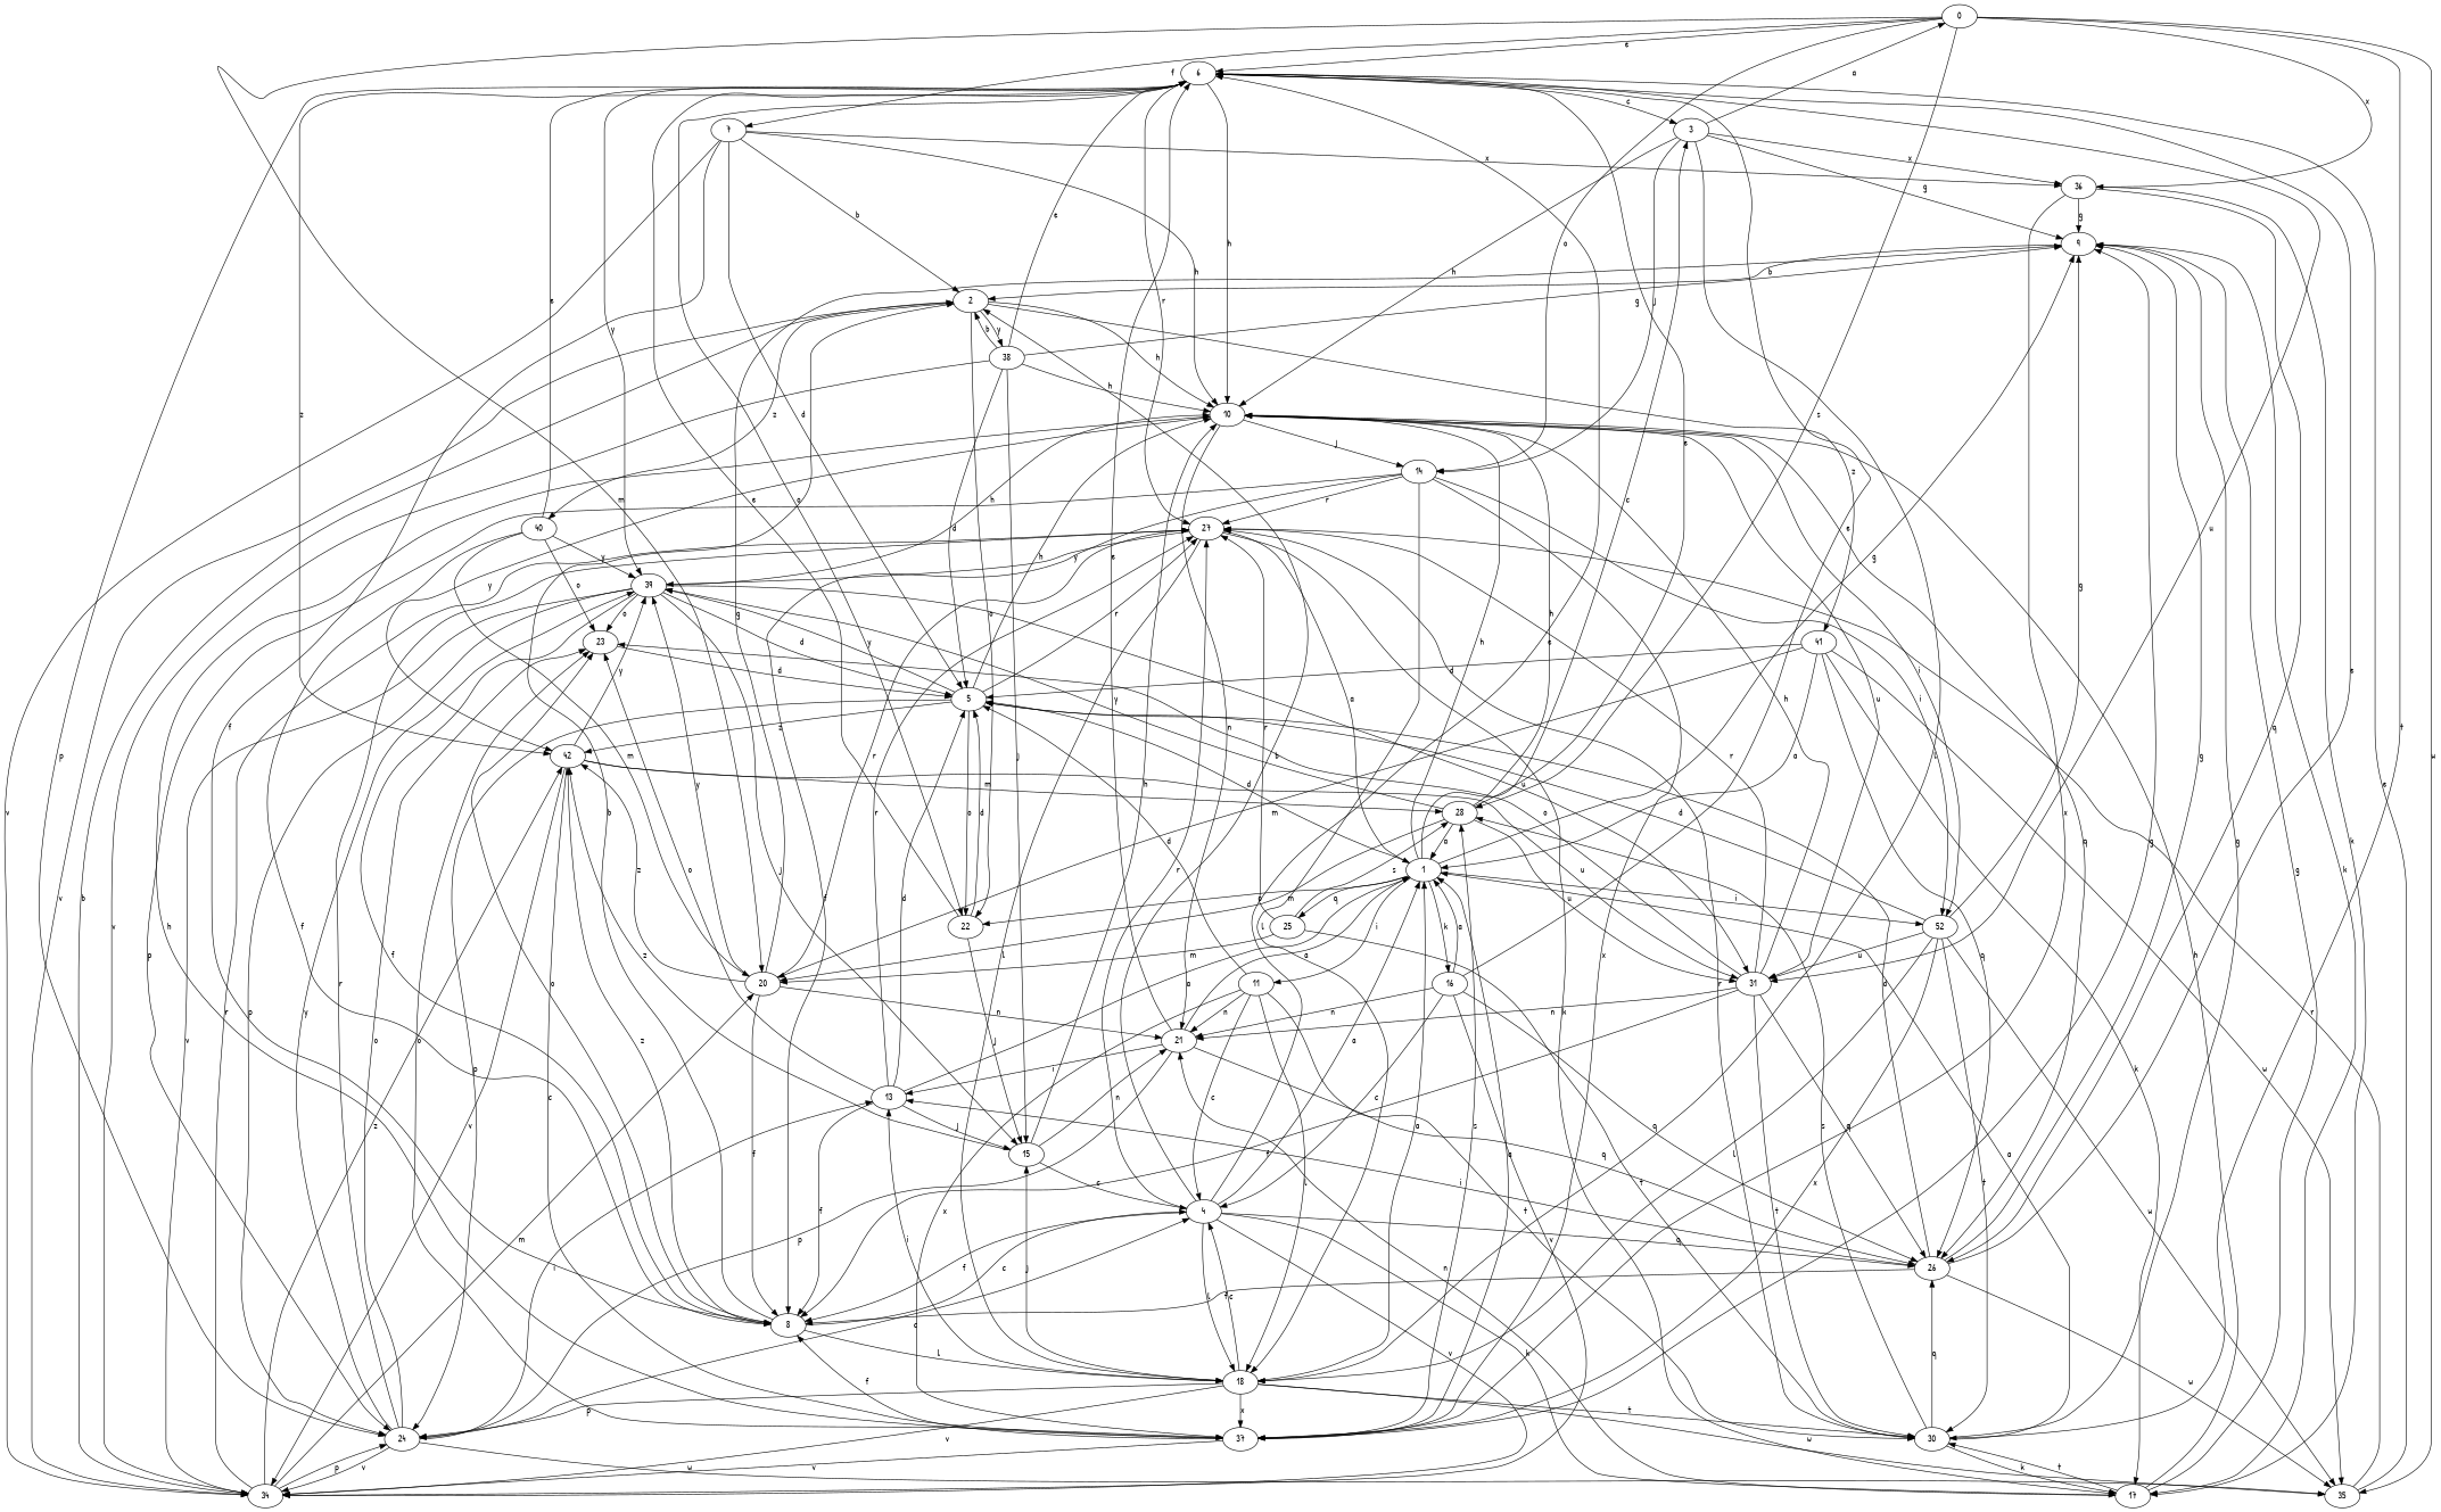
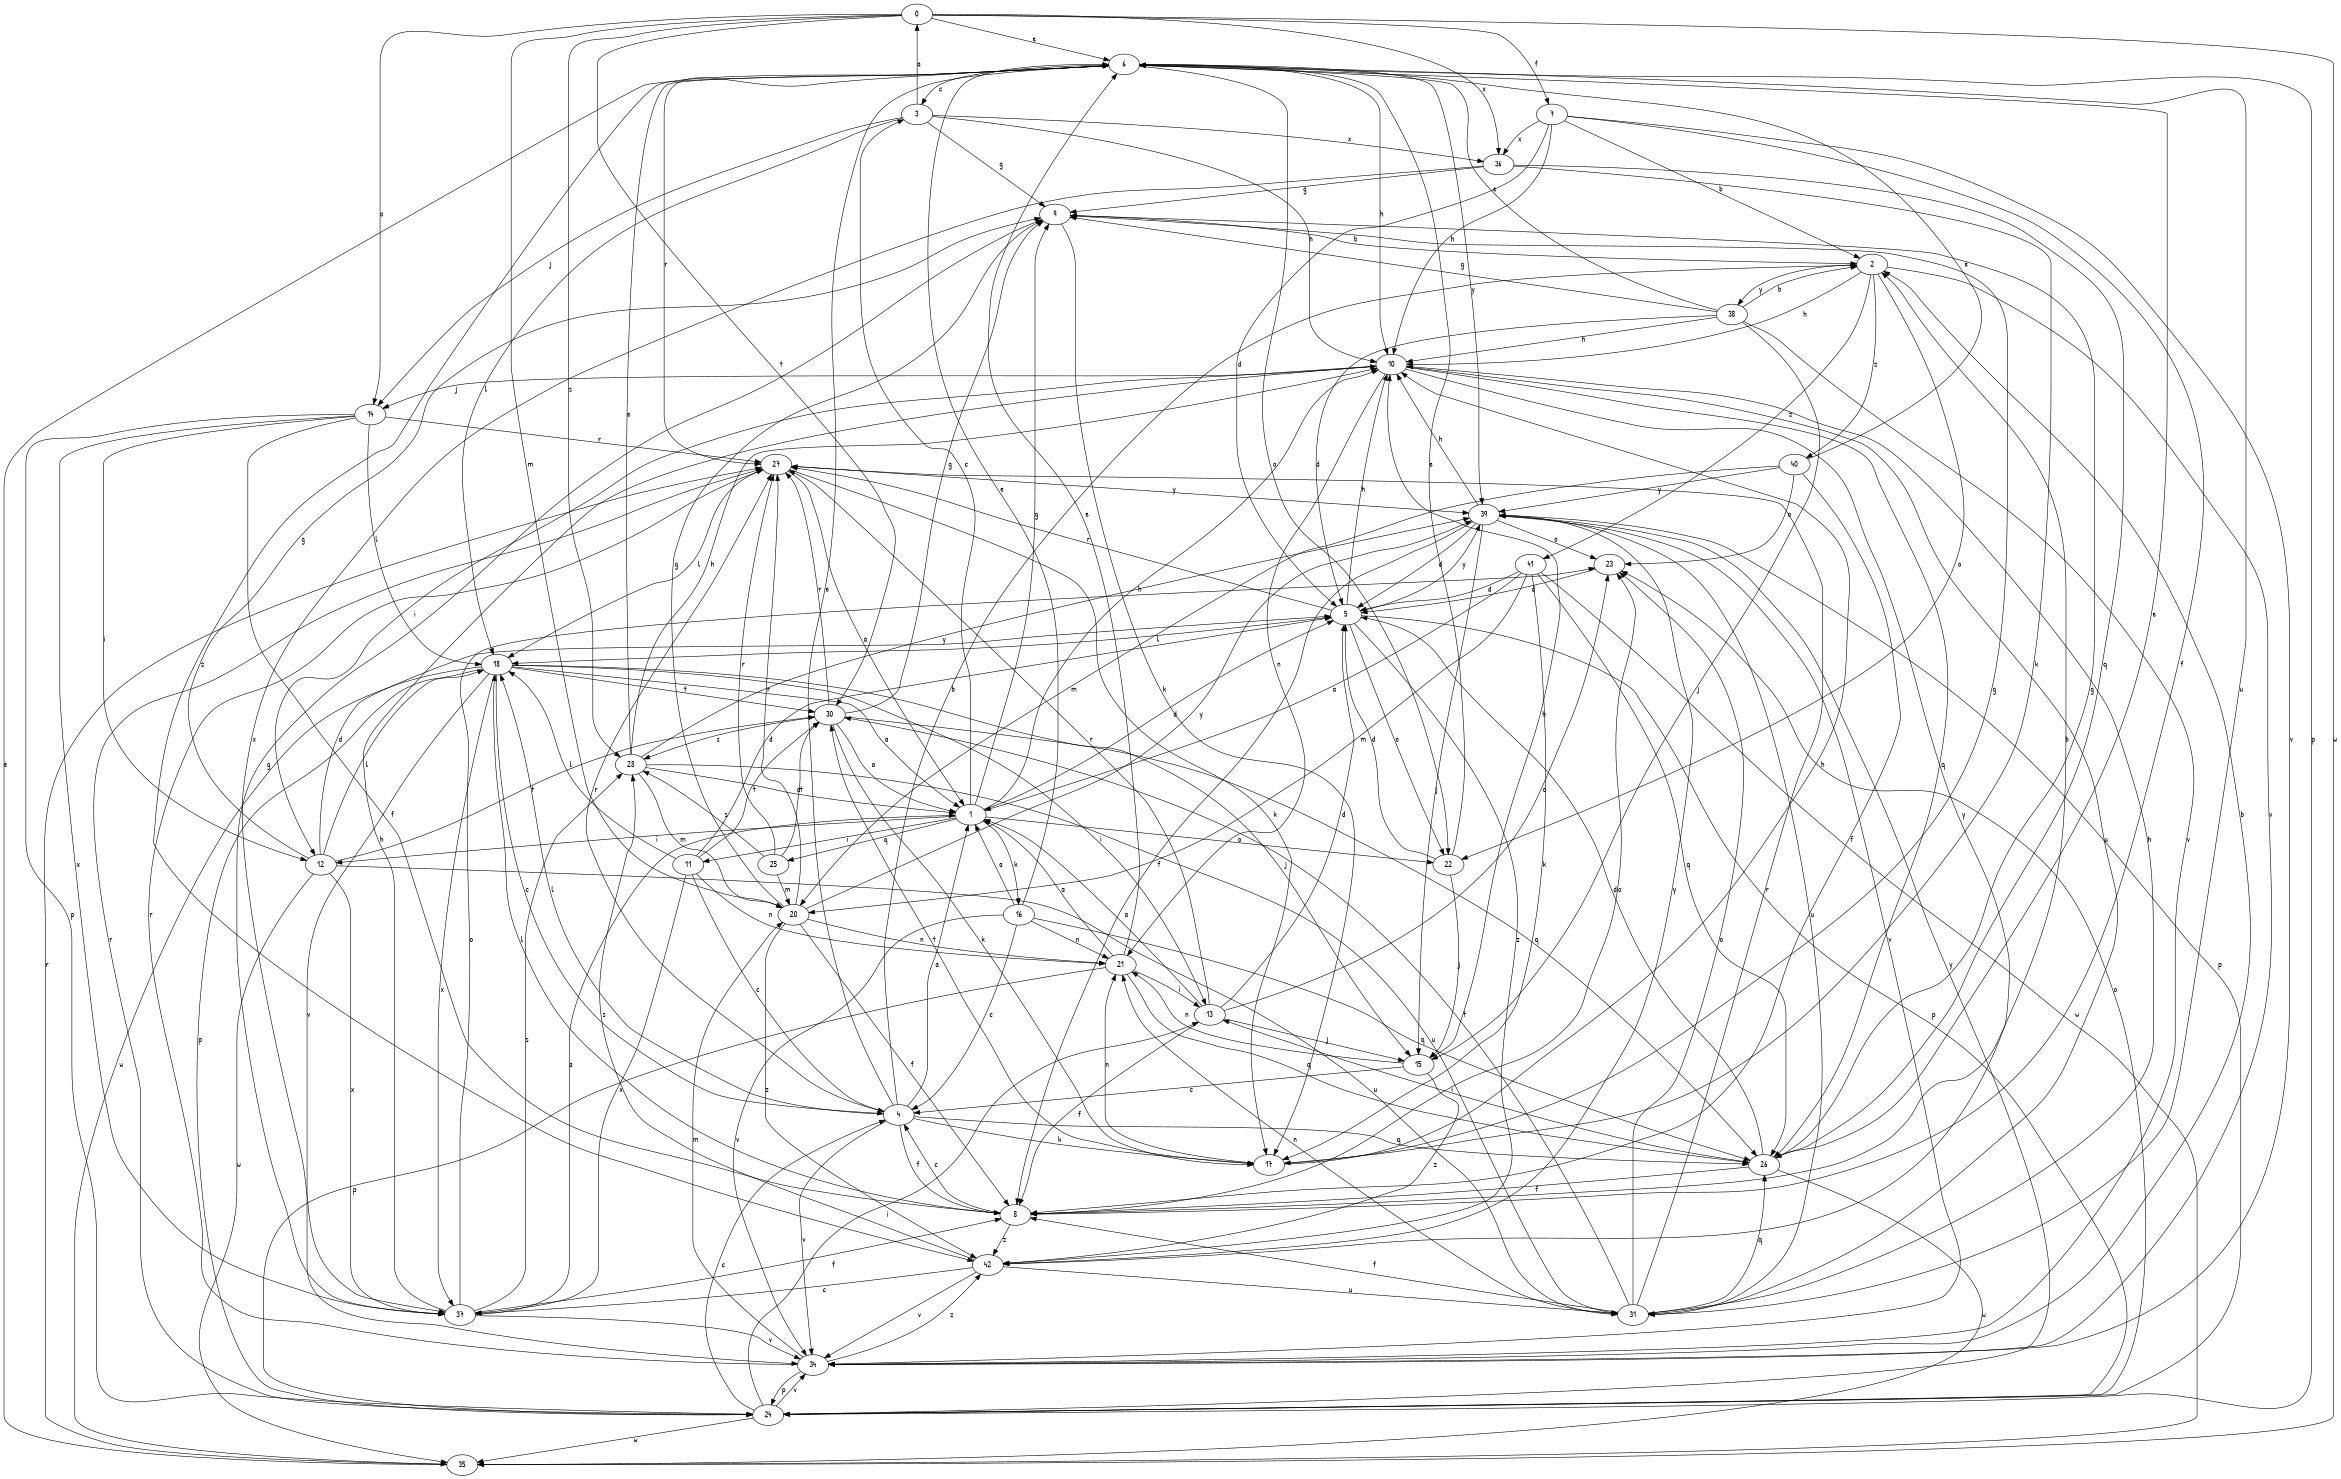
  strict digraph {
    fontname="Patrick Hand"
    node [fontname="Patrick Hand"]
    edge [fontname="Patrick Hand"]
    0
    6
    7
    14
    20
    28
    30
    35
    36
    3
    10
    22
    27
    24
    39
    42
    31
    5
    2
    34
    8
-   12 [label=52]
+   12
    18
    37
    9
    21
    1
    17
    26
    11
    16
    25
    4
    15
    38
    40
    41
    23
    13
    0 -> 6 [label=e]
    0 -> 7 [label=f]
    0 -> 14 [label=o]
    0 -> 20 [label=m]
    0 -> 28 [label=s]
    0 -> 30 [label=t]
    0 -> 35 [label=w]
    0 -> 36 [label=x]
    6 -> 3 [label=c]
    6 -> 10 [label=h]
    6 -> 22 [label=o]
    6 -> 27 [label=r]
    6 -> 24 [label=p]
    6 -> 39 [label=y]
    6 -> 42 [label=z]
    6 -> 31 [label=u]
    7 -> 36 [label=x]
    7 -> 10 [label=h]
    7 -> 5 [label=d]
    7 -> 2 [label=b]
    7 -> 34 [label=v]
    7 -> 8 [label=f]
    14 -> 27 [label=r]
    14 -> 24 [label=p]
    14 -> 8 [label=f]
    14 -> 12 [label=i]
    14 -> 18 [label=l]
    14 -> 37 [label=x]
    20 -> 27 [label=r]
    20 -> 39 [label=y]
    20 -> 42 [label=z]
    20 -> 8 [label=f]
    20 -> 9 [label=g]
    20 -> 21 [label=n]
    28 -> 6 [label=e]
    28 -> 20 [label=m]
    28 -> 10 [label=h]
    28 -> 39 [label=y]
    28 -> 31 [label=u]
    28 -> 1 [label=a]
    30 -> 28 [label=s]
    30 -> 27 [label=r]
    30 -> 9 [label=g]
    30 -> 1 [label=a]
    30 -> 17 [label=k]
    30 -> 26 [label=q]
    35 -> 6 [label=e]
    35 -> 27 [label=r]
    36 -> 37 [label=x]
    36 -> 9 [label=g]
    36 -> 17 [label=k]
    36 -> 26 [label=q]
    3 -> 0 [label=a]
    3 -> 14 [label=j]
    3 -> 36 [label=x]
    3 -> 10 [label=h]
    3 -> 18 [label=l]
    3 -> 9 [label=g]
    10 -> 14 [label=j]
    10 -> 42 [label=y]
    10 -> 31 [label=u]
    10 -> 12 [label=i]
    10 -> 21 [label=n]
    10 -> 26 [label=q]
    22 -> 6 [label=e]
    22 -> 5 [label=d]
    22 -> 15 [label=j]
    27 -> 39 [label=y]
    27 -> 18 [label=l]
    27 -> 1 [label=a]
    27 -> 17 [label=k]
    24 -> 35 [label=w]
    24 -> 27 [label=r]
    24 -> 39 [label=y]
    24 -> 34 [label=v]
    24 -> 4 [label=c]
    24 -> 23 [label=o]
    24 -> 13 [label=i]
    39 -> 10 [label=h]
    39 -> 24 [label=p]
    39 -> 31 [label=u]
    39 -> 5 [label=d]
    39 -> 34 [label=v]
    39 -> 8 [label=f]
    39 -> 15 [label=j]
    39 -> 23 [label=o]
-   42 -> 28 [label=m]
+   42 -> 28 [label=s]
    42 -> 39 [label=y]
    42 -> 31 [label=u]
    42 -> 34 [label=v]
    42 -> 37 [label=c]
    31 -> 30 [label=t]
    31 -> 10 [label=h]
    31 -> 27 [label=r]
    31 -> 8 [label=f]
    31 -> 21 [label=n]
    31 -> 26 [label=q]
    31 -> 23 [label=o]
    5 -> 10 [label=h]
    5 -> 22 [label=o]
    5 -> 27 [label=r]
    5 -> 24 [label=p]
    5 -> 39 [label=y]
    5 -> 42 [label=z]
+   5 -> 18 [label=l]
    2 -> 10 [label=h]
    2 -> 22 [label=o]
    2 -> 34 [label=v]
    2 -> 38 [label=y]
    2 -> 40 [label=z]
    2 -> 41 [label=z]
    34 -> 20 [label=m]
    34 -> 27 [label=r]
    34 -> 24 [label=p]
    34 -> 42 [label=z]
    34 -> 2 [label=b]
    8 -> 42 [label=z]
    8 -> 2 [label=b]
    8 -> 18 [label=l]
    8 -> 4 [label=c]
    8 -> 23 [label=o]
    12 -> 30 [label=t]
    12 -> 35 [label=w]
    12 -> 31 [label=u]
    12 -> 5 [label=d]
    12 -> 18 [label=l]
    12 -> 37 [label=x]
    12 -> 9 [label=g]
    18 -> 30 [label=t]
    18 -> 35 [label=w]
    18 -> 24 [label=p]
    18 -> 34 [label=v]
    18 -> 37 [label=x]
    18 -> 1 [label=a]
    18 -> 4 [label=c]
    18 -> 15 [label=j]
    18 -> 13 [label=i]
    37 -> 28 [label=s]
    37 -> 10 [label=h]
    37 -> 34 [label=v]
    37 -> 8 [label=f]
    37 -> 9 [label=g]
    37 -> 1 [label=a]
    37 -> 23 [label=o]
    9 -> 2 [label=b]
    9 -> 17 [label=k]
    21 -> 6 [label=e]
    21 -> 24 [label=p]
    21 -> 1 [label=a]
    21 -> 26 [label=q]
    21 -> 13 [label=i]
    1 -> 3 [label=c]
    1 -> 10 [label=h]
    1 -> 22 [label=o]
    1 -> 5 [label=d]
    1 -> 12 [label=i]
    1 -> 9 [label=g]
    1 -> 11 [label=i]
    1 -> 16 [label=k]
    1 -> 25 [label=q]
    17 -> 30 [label=t]
    17 -> 10 [label=h]
    17 -> 9 [label=g]
    17 -> 21 [label=n]
    26 -> 6 [label=e]
    26 -> 35 [label=w]
    26 -> 5 [label=d]
    26 -> 8 [label=f]
    26 -> 9 [label=g]
    26 -> 13 [label=i]
    11 -> 30 [label=t]
    11 -> 5 [label=d]
    11 -> 18 [label=l]
    11 -> 37 [label=x]
    11 -> 21 [label=n]
    11 -> 4 [label=c]
    16 -> 6 [label=e]
    16 -> 34 [label=v]
    16 -> 21 [label=n]
    16 -> 1 [label=a]
    16 -> 26 [label=q]
    16 -> 4 [label=c]
    25 -> 20 [label=m]
    25 -> 28 [label=s]
    25 -> 30 [label=t]
    25 -> 27 [label=r]
    4 -> 6 [label=e]
    4 -> 27 [label=r]
    4 -> 2 [label=b]
    4 -> 34 [label=v]
    4 -> 8 [label=f]
    4 -> 18 [label=l]
    4 -> 1 [label=a]
    4 -> 17 [label=k]
    4 -> 26 [label=q]
    15 -> 10 [label=h]
    15 -> 42 [label=z]
    15 -> 21 [label=n]
    15 -> 4 [label=c]
    38 -> 6 [label=e]
    38 -> 10 [label=h]
    38 -> 5 [label=d]
    38 -> 2 [label=b]
    38 -> 34 [label=v]
    38 -> 9 [label=g]
    38 -> 15 [label=j]
    40 -> 6 [label=e]
    40 -> 20 [label=m]
    40 -> 39 [label=y]
    40 -> 8 [label=f]
    40 -> 23 [label=o]
    41 -> 20 [label=m]
    41 -> 35 [label=w]
    41 -> 5 [label=d]
    41 -> 1 [label=a]
    41 -> 17 [label=k]
    41 -> 26 [label=q]
    23 -> 5 [label=d]
    13 -> 27 [label=r]
    13 -> 5 [label=d]
    13 -> 8 [label=f]
    13 -> 1 [label=a]
    13 -> 15 [label=j]
    13 -> 23 [label=o]
  }
